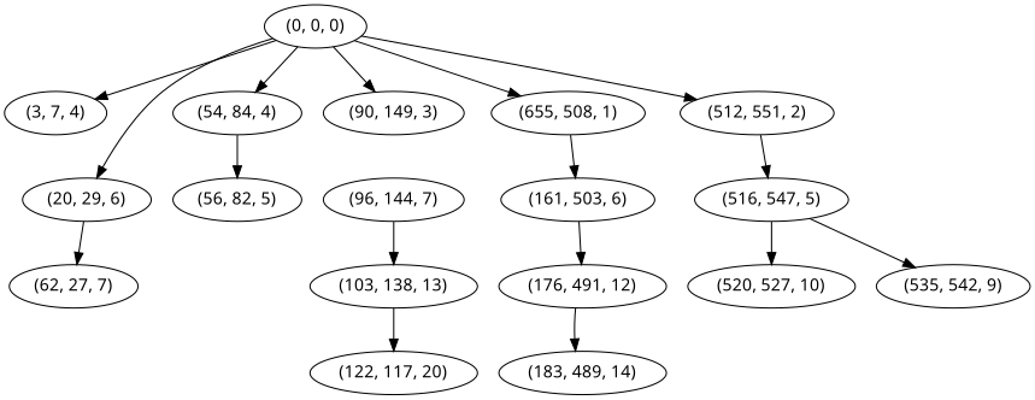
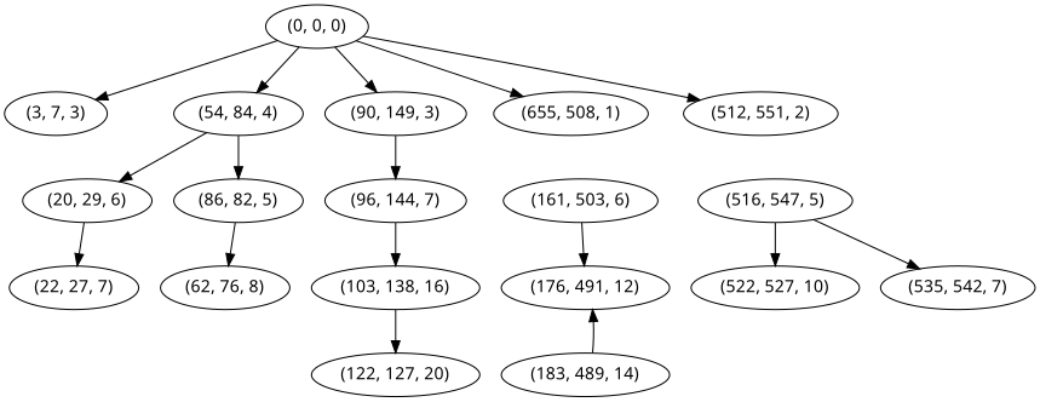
  digraph {
    fontname="Noto Sans"
    node [fontname="Noto Sans"]
    edge [fontname="Noto Sans"]
    "(0, 0, 0)"
-   "(3, 7, 3)" [label="(3, 7, 4)"]
+   "(3, 7, 3)"
    "(20, 29, 6)"
    "(54, 84, 4)"
    "(90, 149, 3)"
    n6 [label="(655, 508, 1)"]
    "(512, 551, 2)"
-   "(22, 27, 7)" [label="(62, 27, 7)"]
-   "(56, 82, 5)"
+   "(22, 27, 7)"
+   "(56, 82, 5)" [label="(86, 82, 5)"]
    "(96, 144, 7)"
    "(161, 503, 6)"
    "(516, 547, 5)"
-   "(103, 138, 13)"
-   "(122, 127, 20)" [label="(122, 117, 20)"]
+   "(62, 76, 8)"
+   "(103, 138, 13)" [label="(103, 138, 16)"]
+   "(122, 127, 20)"
    "(176, 491, 12)"
    n17 [label="(183, 489, 14)"]
-   "(522, 527, 10)" [label="(520, 527, 10)"]
-   "(535, 542, 7)" [label="(535, 542, 9)"]
+   "(522, 527, 10)"
+   "(535, 542, 7)"
    "(0, 0, 0)" -> "(3, 7, 3)"
-   "(0, 0, 0)" -> "(20, 29, 6)"
+   "(54, 84, 4)" -> "(20, 29, 6)"
    "(0, 0, 0)" -> "(54, 84, 4)"
    "(0, 0, 0)" -> "(90, 149, 3)"
    "(0, 0, 0)" -> n6
    "(0, 0, 0)" -> "(512, 551, 2)"
    "(20, 29, 6)" -> "(22, 27, 7)"
    "(54, 84, 4)" -> "(56, 82, 5)"
-   n6 -> "(161, 503, 6)"
-   "(512, 551, 2)" -> "(516, 547, 5)"
+   "(90, 149, 3)" -> "(96, 144, 7)"
+   "(56, 82, 5)" -> "(62, 76, 8)"
    "(96, 144, 7)" -> "(103, 138, 13)"
    "(161, 503, 6)" -> "(176, 491, 12)"
    "(516, 547, 5)" -> "(522, 527, 10)"
    "(516, 547, 5)" -> "(535, 542, 7)"
    "(103, 138, 13)" -> "(122, 127, 20)"
-   "(176, 491, 12)" -> n17
+   n17 -> "(176, 491, 12)"
  }
